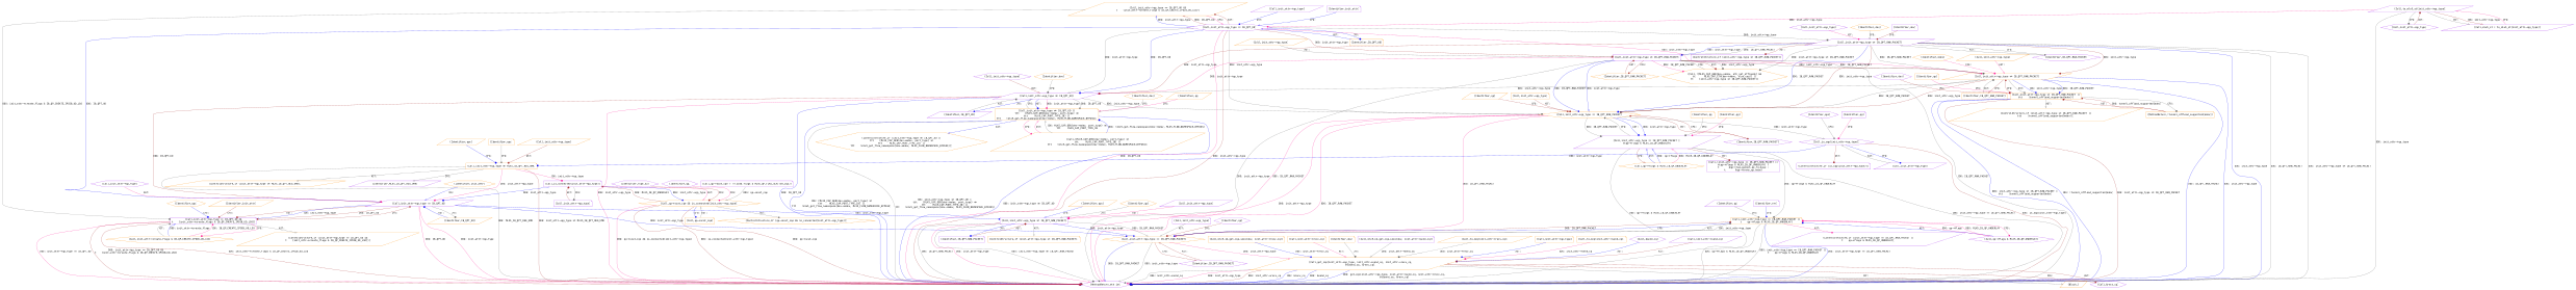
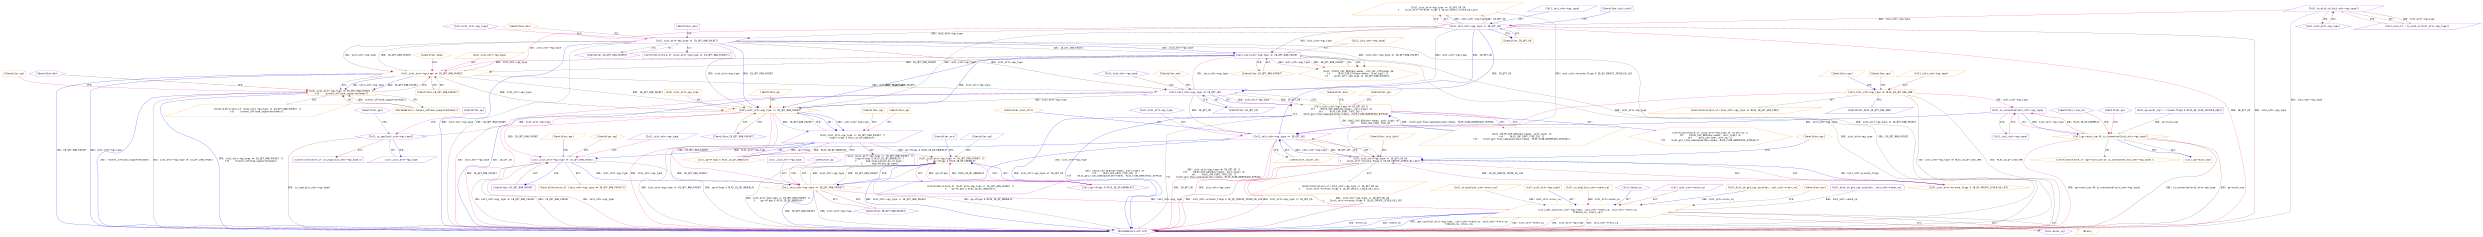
  digraph {
    fontname="JetBrains Mono"
    node [color=darkorange fontname="JetBrains Mono" shape=note]
    edge [arrowhead=onormal color=gray40 fontname="JetBrains Mono"]
    n1 [label="(Call,init_attr->qp_type != IB_QPT_RAW_PACKET)" shape=parallelogram]
    n2 [label="(Call,init_attr->qp_type != IB_QPT_RAW_PACKET ||\n\t\t\t    !tunnel_offload_supported(mdev))"]
    n3 [color=purple label="(Call,init_attr->qp_type != IB_QPT_UD)" shape=parallelogram]
    n4 [label="(Call,init_attr->qp_type == IB_QPT_RAW_PACKET)" shape=hexagon]
    n5 [label="(Identifier,IB_QPT_RAW_PACKET)"]
    n6 [color=purple label="(MethodReturn,eth int)" shape=hexagon]
    n7 [label="(ControlStructure,if (init_attr->qp_type != IB_QPT_RAW_PACKET ||\n\t\t\t    !tunnel_offload_supported(mdev)))" shape=parallelogram]
    n8 [label="(MethodReturn,!tunnel_offload_supported(mdev))"]
    n9 [color=purple label="(Call,init_attr->qp_type == IB_QPT_UD)" shape=parallelogram]
    n10 [label="(Call,init_attr->qp_type != IB_QPT_UD ||\n\t\t\t    (MLX5_CAP_GEN(dev->mdev, port_type) !=\n\t\t\t     MLX5_CAP_PORT_TYPE_IB) ||\n\t\t\t    !mlx5_get_flow_namespace(dev->mdev, MLX5_FLOW_NAMESPACE_BYPASS))"]
    n11 [color=purple label="(Identifier,IB_QPT_UD)" shape=parallelogram]
    n12 [color=purple label="(Call,init_attr->qp_type == IB_QPT_RAW_PACKET ||\n\t\tqp->flags & MLX5_IB_QP_UNDERLAY)" shape=parallelogram]
    n13 [color=purple label="(Call,is_sqp(init_attr->qp_type))" shape=hexagon]
    n14 [color=purple label="(Call,init_attr->qp_type != IB_QPT_RAW_PACKET)"]
    n15 [label="(Call,init_attr->qp_type == IB_QPT_RAW_PACKET)" shape=hexagon]
    n16 [color=purple label="(Identifier,IB_QPT_RAW_PACKET)" shape=hexagon]
    n17 [color=purple label="(Call,init_attr->qp_type != IB_QPT_RAW_PACKET)" shape=parallelogram]
    n18 [color=purple label="(Call,init_attr->qp_type != IB_QPT_RAW_PACKET)"]
    n19 [color=purple label="(Identifier,IB_QPT_RAW_PACKET)" shape=hexagon]
    n20 [label="(Call,!(MLX5_CAP_GEN(dev->mdev, eth_net_offloads) &&\n\t\t      MLX5_CAP_ETH(dev->mdev, vlan_cap)) ||\n\t\t    (init_attr->qp_type != IB_QPT_RAW_PACKET))" shape=hexagon]
    n21 [color=purple label="(ControlStructure,if (init_attr->qp_type != IB_QPT_RAW_PACKET))"]
    n22 [label="(Identifier,IB_QPT_RAW_PACKET)" shape=hexagon]
    n23 [color=purple label="(Call,init_attr->qp_type == IB_QPT_UD)" shape=hexagon]
    n24 [label="(Identifier,IB_QPT_UD)"]
    n25 [label="(Call,init_attr->qp_type == IB_QPT_UD &&\n\t    (init_attr->create_flags & IB_QP_CREATE_IPOIB_UD_LSO))" shape=parallelogram]
    n26 [color=purple label="(Call,init_attr->qp_type == IB_QPT_UD &&\n\t    (init_attr->create_flags & IB_QP_CREATE_IPOIB_UD_LSO))"]
    n27 [label="(Identifier,IB_QPT_UD)" shape=parallelogram]
    n28 [color=purple label="(Call,to_mlx5_st(init_attr->qp_type))" shape=parallelogram]
    n29 [color=purple label="(Call,init_attr->qp_type)" shape=hexagon]
    n30 [color=purple label="(Call,mlx5_st = to_mlx5_st(init_attr->qp_type))" shape=parallelogram]
    n31 [label="(Call,(MLX5_CAP_GEN(dev->mdev, port_type) !=\n\t\t\t     MLX5_CAP_PORT_TYPE_IB) ||\n\t\t\t    !mlx5_get_flow_namespace(dev->mdev, MLX5_FLOW_NAMESPACE_BYPASS))" shape=parallelogram]
    n32 [label="(ControlStructure,if (init_attr->qp_type != IB_QPT_UD ||\n\t\t\t    (MLX5_CAP_GEN(dev->mdev, port_type) !=\n\t\t\t     MLX5_CAP_PORT_TYPE_IB) ||\n\t\t\t    !mlx5_get_flow_namespace(dev->mdev, MLX5_FLOW_NAMESPACE_BYPASS)))" shape=hexagon]
    n33 [label="(Call,init_attr->qp_type == IB_QPT_RAW_PACKET ||\n\t    qp->flags & MLX5_IB_QP_UNDERLAY)"]
    n34 [label="(Call,qp->flags & MLX5_IB_QP_UNDERLAY)" shape=hexagon]
    n35 [color=purple label="(Call,(init_attr->qp_type == IB_QPT_RAW_PACKET ||\n\t\tqp->flags & MLX5_IB_QP_UNDERLAY) ?\n\t       &qp->raw_packet_qp.rq.base :\n\t       &qp->trans_qp.base)"]
    n36 [label="(Call,init_attr->qp_type != MLX5_IB_QPT_REG_UMR)"]
    n37 [color=purple label="(ControlStructure,if (is_sqp(init_attr->qp_type)))"]
    n38 [color=purple label="(Call,init_attr->qp_type)" shape=parallelogram]
    n39 [label="(ControlStructure,if (init_attr->qp_type != IB_QPT_RAW_PACKET))"]
    n40 [color=purple label="(Identifier,IB_QPT_RAW_PACKET)"]
    n41 [label="(Call,get_cqs(init_attr->qp_type, init_attr->send_cq, init_attr->recv_cq,\n\t\t&send_cq, &recv_cq))" shape=parallelogram]
    n42 [color=purple label="(Identifier,IB_QPT_RAW_PACKET)" shape=hexagon]
    n43 [color=purple label="(ControlStructure,if (init_attr->qp_type == IB_QPT_RAW_PACKET ||\n\t    qp->flags & MLX5_IB_QP_UNDERLAY))" shape=parallelogram]
    n44 [color=purple label="(Call,qp->flags & MLX5_IB_QP_UNDERLAY)" shape=hexagon]
    n45 [color=purple label="(Call,is_connected(init_attr->qp_type))"]
    n46 [label="(ControlStructure,if (init_attr->qp_type != MLX5_IB_QPT_REG_UMR))" shape=parallelogram]
    n47 [color=purple label="(Identifier,MLX5_IB_QPT_REG_UMR)" shape=parallelogram]
    n48 [label="(Call,qp->scat_cqe && is_connected(init_attr->qp_type))" shape=hexagon]
    n49 [color=purple label="(Call,init_attr->qp_type)"]
    n50 [label="(ControlStructure,if (qp->scat_cqe && is_connected(init_attr->qp_type)))" shape=hexagon]
    n51 [label="(Call,qp->scat_cqe)"]
    n52 [label="(ControlStructure,if (init_attr->qp_type == IB_QPT_UD &&\n\t    (init_attr->create_flags & IB_QP_CREATE_IPOIB_UD_LSO)))" shape=parallelogram]
    n53 [label="(Call,init_attr->create_flags & IB_QP_CREATE_IPOIB_UD_LSO)" shape=hexagon]
    n54 [color=purple label="(Call,&recv_cq)" shape=hexagon]
    n55 [label="(Block,)" shape=parallelogram]
    n56 [label="(Call,init_attr->qp_type)" shape=parallelogram]
    n57 [label="(Identifier,init_attr)" shape=hexagon]
    n58 [color=purple label="(Identifier,rcqe_sz)" shape=hexagon]
    n59 [label="(Identifier,qpc)" shape=hexagon]
    n60 [label="(Identifier,qp)"]
    n61 [color=purple label="(Call,init_attr->qp_type)" shape=hexagon]
    n62 [color=purple label="(Call,init_attr->qp_type)"]
    n63 [label="(Identifier,qp)" shape=parallelogram]
    n64 [label="(Identifier,mdev)" shape=hexagon]
    n65 [color=purple label="(Call,init_attr->qp_type)" shape=parallelogram]
    n66 [label="(Call,mlx5_ib_get_cqe_size(dev, init_attr->recv_cq))"]
    n67 [label="(Identifier,qp)"]
    n68 [label="(Identifier,dev)" shape=hexagon]
    n69 [color=purple label="(Identifier,dev)" shape=hexagon]
    n70 [label="(Identifier,qp)" shape=hexagon]
    n71 [color=purple label="(Identifier,qp)"]
    n72 [color=purple label="(Call,init_attr->qp_type)" shape=hexagon]
    n73 [label="(Identifier,qp)"]
    n74 [color=purple label="(Call,init_attr->qp_type)" shape=parallelogram]
    n75 [label="(Identifier,qpc)" shape=parallelogram]
-   n76 [label="(Call,init_attr->recv_cq)"]
    n77 [label="(Call,init_attr->qp_type)" shape=parallelogram]
    n78 [label="(Call,init_attr->qp_type)" shape=parallelogram]
    n79 [color=purple label="(Identifier,qp)" shape=hexagon]
    n80 [label="(Call,init_attr->qp_type)"]
    n81 [label="(Identifier,dev)"]
    n82 [color=purple label="(Call,mlx5_ib_get_cqe_size(dev, init_attr->send_cq))"]
    n83 [color=purple label="(Identifier,qp)" shape=parallelogram]
    n84 [color=purple label="(Identifier,init_attr)"]
    n85 [color=purple label="(Identifier,err)"]
    n86 [color=purple label="(Call,qp->scat_cqe = !!(ucmd.flags & MLX5_QP_FLAG_SCATTER_CQE))"]
    n87 [label="(Identifier,dev)" shape=hexagon]
    n88 [label="(Call,to_mcq(init_attr->recv_cq))" shape=parallelogram]
    n89 [label="(Call,init_attr->qp_type)"]
    n90 [label="(Identifier,dev)" shape=hexagon]
    n91 [label="(Call,to_mcq(init_attr->send_cq))"]
    n92 [color=purple label="(Call,init_attr->qp_type)" shape=hexagon]
    n93 [color=purple label="(Identifier,dev)"]
    n94 [label="(Identifier,qpc)"]
    n95 [color=purple label="(Call,&send_cq)" shape=hexagon]
    n96 [color=purple label="(Identifier,qpc)" shape=hexagon]
    n97 [label="(Identifier,qp)" shape=parallelogram]
    n98 [label="(Identifier,init_attr)" shape=parallelogram]
    n99 [color=purple label="(Call,init_attr->send_cq)" shape=parallelogram]
    n100 [color=purple label="(Identifier,qp)" shape=hexagon]
    n101 [label="(Identifier,qpc)" shape=parallelogram]
    n1 -> n2 [arrowhead=dot label="AST: "]
    n1 -> n2 [arrowhead=dot color=blue label="DDG: init_attr->qp_type"]
    n1 -> n2 [arrowhead=dot color=blue label="DDG: IB_QPT_RAW_PACKET"]
    n1 -> n3 [arrowhead=dot label="DDG: init_attr->qp_type"]
    n1 -> n4 [arrowhead=dot color=brown label="DDG: init_attr->qp_type"]
    n1 -> n4 [arrowhead=box label="DDG: IB_QPT_RAW_PACKET"]
    n1 -> n5 [color=brown label="CFG: "]
    n1 -> n6 [color=blue label="DDG: init_attr->qp_type"]
    n1 -> n6 [color=blue label="DDG: IB_QPT_RAW_PACKET"]
    n2 -> n1 [arrowhead=dot color=brown label="CFG: "]
    n2 -> n6 [arrowhead=box color=blue label="DDG: init_attr->qp_type != IB_QPT_RAW_PACKET ||\n\t\t\t    !tunnel_offload_supported(mdev)"]
    n2 -> n6 [arrowhead=dot color=blue label="DDG: !tunnel_offload_supported(mdev)"]
    n2 -> n6 [arrowhead=box color=brown label="DDG: init_attr->qp_type != IB_QPT_RAW_PACKET"]
    n2 -> n7 [label="AST: "]
    n2 -> n8 [arrowhead=box label="CFG: "]
    n3 -> n4 [arrowhead=box label="DDG: init_attr->qp_type"]
    n3 -> n6 [arrowhead=dot color=deeppink label="DDG: init_attr->qp_type"]
    n3 -> n6 [arrowhead=box color=blue label="DDG: IB_QPT_UD"]
    n3 -> n9 [color=brown label="DDG: IB_QPT_UD"]
    n3 -> n10 [arrowhead=box color=blue label="AST: "]
    n3 -> n10 [arrowhead=box color=deeppink label="DDG: init_attr->qp_type"]
    n3 -> n10 [arrowhead=dot label="DDG: IB_QPT_UD"]
    n3 -> n11 [arrowhead=dot color=blue label="CFG: "]
    n4 -> n6 [color=deeppink label="DDG: IB_QPT_RAW_PACKET"]
    n4 -> n6 [color=deeppink label="DDG: init_attr->qp_type"]
    n4 -> n12 [arrowhead=box color=blue label="AST: "]
    n4 -> n12 [arrowhead=dot color=blue label="DDG: init_attr->qp_type"]
    n4 -> n12 [arrowhead=box label="DDG: IB_QPT_RAW_PACKET"]
    n4 -> n13 [label="DDG: init_attr->qp_type"]
    n4 -> n14 [arrowhead=box color=deeppink label="DDG: IB_QPT_RAW_PACKET"]
    n4 -> n15 [arrowhead=dot color=deeppink label="DDG: IB_QPT_RAW_PACKET"]
    n4 -> n16 [arrowhead=dot color=brown label="CFG: "]
    n5 -> n1 [arrowhead=box label="AST: "]
    n8 -> n2 [arrowhead=box color=brown label="AST: "]
    n8 -> n2 [arrowhead=dot color=brown label="DDG: tunnel_offload_supported(mdev)"]
    n9 -> n6 [arrowhead=box color=deeppink label="DDG: init_attr->qp_type"]
    n9 -> n6 [color=deeppink label="DDG: IB_QPT_UD"]
    n9 -> n14 [arrowhead=dot color=blue label="DDG: init_attr->qp_type"]
    n9 -> n15 [arrowhead=dot color=blue label="DDG: init_attr->qp_type"]
    n9 -> n26 [arrowhead=box color=brown label="AST: "]
    n9 -> n26 [color=blue label="DDG: init_attr->qp_type"]
    n9 -> n26 [arrowhead=dot color=brown label="DDG: IB_QPT_UD"]
    n9 -> n27 [arrowhead=box label="CFG: "]
    n10 -> n3 [label="CFG: "]
    n10 -> n6 [label="DDG: init_attr->qp_type != IB_QPT_UD ||\n\t\t\t    (MLX5_CAP_GEN(dev->mdev, port_type) !=\n\t\t\t     MLX5_CAP_PORT_TYPE_IB) ||\n\t\t\t    !mlx5_get_flow_namespace(dev->mdev, MLX5_FLOW_NAMESPACE_BYPASS)"]
    n10 -> n6 [arrowhead=dot color=blue label="DDG: init_attr->qp_type != IB_QPT_UD"]
    n10 -> n6 [arrowhead=dot color=blue label="DDG: (MLX5_CAP_GEN(dev->mdev, port_type) !=\n\t\t\t     MLX5_CAP_PORT_TYPE_IB) ||\n\t\t\t    !mlx5_get_flow_namespace(dev->mdev, MLX5_FLOW_NAMESPACE_BYPASS)"]
    n10 -> n31 [arrowhead=dot color=deeppink label="CFG: "]
    n10 -> n32 [color=blue label="AST: "]
    n11 -> n3 [arrowhead=box label="AST: "]
    n12 -> n4 [arrowhead=dot label="CFG: "]
    n12 -> n6 [label="DDG: init_attr->qp_type == IB_QPT_RAW_PACKET"]
    n12 -> n6 [arrowhead=dot label="DDG: qp->flags & MLX5_IB_QP_UNDERLAY"]
    n12 -> n33 [arrowhead=box label="DDG: qp->flags & MLX5_IB_QP_UNDERLAY"]
    n12 -> n34 [color=brown label="CFG: "]
    n12 -> n35 [arrowhead=box color=brown label="AST: "]
    n13 -> n6 [arrowhead=box color=brown label="DDG: is_sqp(init_attr->qp_type)"]
-   n13 -> n36 [arrowhead=box color=blue label="DDG: init_attr->qp_type"]
    n13 -> n37 [arrowhead=box color=brown label="AST: "]
    n13 -> n38 [arrowhead=dot color=blue label="CFG: "]
    n14 -> n6 [arrowhead=box label="DDG: init_attr->qp_type != IB_QPT_RAW_PACKET"]
    n14 -> n6 [arrowhead=dot label="DDG: IB_QPT_RAW_PACKET"]
    n14 -> n6 [color=deeppink label="DDG: init_attr->qp_type"]
    n14 -> n15 [arrowhead=dot color=blue label="DDG: init_attr->qp_type"]
    n14 -> n15 [label="DDG: IB_QPT_RAW_PACKET"]
    n14 -> n39 [label="AST: "]
    n14 -> n40 [arrowhead=box color=blue label="CFG: "]
    n15 -> n6 [color=blue label="DDG: IB_QPT_RAW_PACKET"]
    n15 -> n6 [label="DDG: init_attr->qp_type"]
    n15 -> n33 [arrowhead=dot label="AST: "]
    n15 -> n33 [label="DDG: init_attr->qp_type"]
    n15 -> n33 [arrowhead=box color=brown label="DDG: IB_QPT_RAW_PACKET"]
    n15 -> n41 [color=deeppink label="DDG: init_attr->qp_type"]
    n15 -> n42 [color=brown label="CFG: "]
    n16 -> n4 [arrowhead=dot color=brown label="AST: "]
    n17 -> n1 [arrowhead=box color=brown label="DDG: init_attr->qp_type"]
    n17 -> n1 [label="DDG: IB_QPT_RAW_PACKET"]
    n17 -> n3 [arrowhead=box color=brown label="DDG: init_attr->qp_type"]
    n17 -> n4 [color=brown label="DDG: init_attr->qp_type"]
    n17 -> n4 [arrowhead=box color=blue label="DDG: IB_QPT_RAW_PACKET"]
    n17 -> n6 [color=blue label="DDG: init_attr->qp_type"]
    n17 -> n6 [label="DDG: IB_QPT_RAW_PACKET"]
    n17 -> n6 [arrowhead=box label="DDG: init_attr->qp_type != IB_QPT_RAW_PACKET"]
    n17 -> n18 [arrowhead=box color=blue label="DDG: init_attr->qp_type"]
    n17 -> n18 [label="DDG: IB_QPT_RAW_PACKET"]
    n17 -> n19 [arrowhead=dot label="CFG: "]
    n17 -> n20 [arrowhead=box label="DDG: init_attr->qp_type != IB_QPT_RAW_PACKET"]
    n17 -> n21 [arrowhead=box color=brown label="AST: "]
    n18 -> n1 [color=brown label="DDG: init_attr->qp_type"]
    n18 -> n1 [arrowhead=box label="DDG: IB_QPT_RAW_PACKET"]
    n18 -> n3 [color=deeppink label="DDG: init_attr->qp_type"]
    n18 -> n4 [color=blue label="DDG: init_attr->qp_type"]
    n18 -> n4 [arrowhead=dot color=blue label="DDG: IB_QPT_RAW_PACKET"]
    n18 -> n6 [arrowhead=dot label="DDG: init_attr->qp_type"]
    n18 -> n6 [arrowhead=dot label="DDG: IB_QPT_RAW_PACKET"]
    n18 -> n20 [arrowhead=box color=brown label="AST: "]
    n18 -> n20 [arrowhead=box label="DDG: init_attr->qp_type"]
    n18 -> n20 [arrowhead=dot color=deeppink label="DDG: IB_QPT_RAW_PACKET"]
    n18 -> n22 [arrowhead=dot color=brown label="CFG: "]
    n19 -> n17 [label="AST: "]
    n20 -> n18 [label="CFG: "]
    n22 -> n18 [arrowhead=dot color=brown label="AST: "]
    n23 -> n1 [arrowhead=dot color=deeppink label="DDG: init_attr->qp_type"]
    n23 -> n3 [label="DDG: init_attr->qp_type"]
    n23 -> n3 [arrowhead=box color=blue label="DDG: IB_QPT_UD"]
    n23 -> n4 [label="DDG: init_attr->qp_type"]
    n23 -> n6 [color=deeppink label="DDG: IB_QPT_UD"]
    n23 -> n6 [arrowhead=box color=brown label="DDG: init_attr->qp_type"]
    n23 -> n9 [color=blue label="DDG: IB_QPT_UD"]
    n23 -> n17 [arrowhead=box label="DDG: init_attr->qp_type"]
    n23 -> n18 [arrowhead=box color=brown label="DDG: init_attr->qp_type"]
    n23 -> n24 [arrowhead=box color=blue label="CFG: "]
    n23 -> n25 [arrowhead=dot color=brown label="AST: "]
    n23 -> n25 [color=blue label="DDG: init_attr->qp_type"]
    n23 -> n25 [color=brown label="DDG: IB_QPT_UD"]
    n24 -> n23 [color=blue label="AST: "]
    n25 -> n23 [color=deeppink label="CFG: "]
    n25 -> n26 [arrowhead=box label="DDG: init_attr->create_flags & IB_QP_CREATE_IPOIB_UD_LSO"]
    n26 -> n6 [color=brown label="DDG: init_attr->qp_type == IB_QPT_UD &&\n\t    (init_attr->create_flags & IB_QP_CREATE_IPOIB_UD_LSO)"]
    n26 -> n6 [color=brown label="DDG: init_attr->create_flags & IB_QP_CREATE_IPOIB_UD_LSO"]
    n26 -> n6 [color=deeppink label="DDG: init_attr->qp_type == IB_QPT_UD"]
    n26 -> n9 [arrowhead=dot color=brown label="CFG: "]
    n26 -> n52 [label="AST: "]
    n26 -> n53 [arrowhead=box color=deeppink label="CFG: "]
    n27 -> n9 [arrowhead=box color=blue label="AST: "]
    n28 -> n6 [label="DDG: init_attr->qp_type"]
    n28 -> n23 [arrowhead=dot color=deeppink label="DDG: init_attr->qp_type"]
    n28 -> n29 [arrowhead=box label="CFG: "]
    n28 -> n30 [label="AST: "]
    n28 -> n30 [color=brown label="DDG: init_attr->qp_type"]
    n29 -> n28 [arrowhead=box color=brown label="AST: "]
    n30 -> n28 [color=deeppink label="CFG: "]
    n31 -> n10 [color=deeppink label="AST: "]
    n31 -> n10 [label="DDG: MLX5_CAP_GEN(dev->mdev, port_type) !=\n\t\t\t     MLX5_CAP_PORT_TYPE_IB"]
    n31 -> n10 [arrowhead=box color=blue label="DDG: !mlx5_get_flow_namespace(dev->mdev, MLX5_FLOW_NAMESPACE_BYPASS)"]
    n33 -> n6 [label="DDG: qp->flags & MLX5_IB_QP_UNDERLAY"]
    n33 -> n6 [label="DDG: init_attr->qp_type == IB_QPT_RAW_PACKET ||\n\t    qp->flags & MLX5_IB_QP_UNDERLAY"]
    n33 -> n6 [arrowhead=dot color=blue label="DDG: init_attr->qp_type == IB_QPT_RAW_PACKET"]
    n33 -> n15 [arrowhead=dot color=blue label="CFG: "]
    n33 -> n43 [arrowhead=dot color=deeppink label="AST: "]
    n33 -> n44 [arrowhead=dot color=deeppink label="CFG: "]
    n34 -> n12 [color=blue label="AST: "]
    n34 -> n12 [color=blue label="DDG: qp->flags"]
    n34 -> n12 [color=deeppink label="DDG: MLX5_IB_QP_UNDERLAY"]
    n36 -> n6 [arrowhead=dot label="DDG: MLX5_IB_QPT_REG_UMR"]
    n36 -> n6 [arrowhead=box color=brown label="DDG: init_attr->qp_type != MLX5_IB_QPT_REG_UMR"]
    n36 -> n9 [arrowhead=box color=deeppink label="DDG: init_attr->qp_type"]
    n36 -> n45 [arrowhead=box color=deeppink label="DDG: init_attr->qp_type"]
    n36 -> n46 [label="AST: "]
    n36 -> n47 [label="CFG: "]
    n38 -> n13 [label="AST: "]
    n40 -> n14 [arrowhead=box color=brown label="AST: "]
    n41 -> n6 [arrowhead=dot color=deeppink label="DDG: init_attr->qp_type"]
    n41 -> n6 [arrowhead=dot color=brown label="DDG: init_attr->recv_cq"]
    n41 -> n6 [color=blue label="DDG: &recv_cq"]
    n41 -> n6 [arrowhead=box color=blue label="DDG: &send_cq"]
    n41 -> n6 [arrowhead=box color=blue label="DDG: get_cqs(init_attr->qp_type, init_attr->send_cq, init_attr->recv_cq,\n\t\t&send_cq, &recv_cq)"]
    n41 -> n6 [arrowhead=dot label="DDG: init_attr->send_cq"]
    n41 -> n54 [arrowhead=dot color=brown label="CFG: "]
    n41 -> n55 [label="AST: "]
    n42 -> n15 [color=brown label="AST: "]
    n44 -> n33 [arrowhead=box color=blue label="AST: "]
    n44 -> n33 [arrowhead=dot color=deeppink label="DDG: qp->flags"]
    n44 -> n33 [arrowhead=box color=deeppink label="DDG: MLX5_IB_QP_UNDERLAY"]
    n45 -> n9 [arrowhead=box color=blue label="DDG: init_attr->qp_type"]
    n45 -> n48 [color=deeppink label="AST: "]
    n45 -> n48 [arrowhead=dot color=blue label="DDG: init_attr->qp_type"]
    n45 -> n49 [arrowhead=box label="CFG: "]
    n48 -> n6 [color=brown label="DDG: is_connected(init_attr->qp_type)"]
    n48 -> n6 [color=brown label="DDG: qp->scat_cqe"]
    n48 -> n6 [color=deeppink label="DDG: qp->scat_cqe && is_connected(init_attr->qp_type)"]
    n48 -> n45 [arrowhead=dot color=brown label="DDG: MLX5_IB_QP_UNDERLAY"]
    n48 -> n50 [arrowhead=dot label="AST: "]
    n48 -> n51 [arrowhead=dot color=blue label="CFG: "]
    n49 -> n45 [arrowhead=box color=brown label="AST: "]
    n51 -> n48 [label="AST: "]
    n53 -> n26 [arrowhead=dot label="AST: "]
    n53 -> n26 [color=blue label="DDG: init_attr->create_flags"]
    n53 -> n26 [arrowhead=dot color=deeppink label="DDG: IB_QP_CREATE_IPOIB_UD_LSO"]
    n54 -> n41 [color=brown label="AST: "]
    n56 -> n36 [arrowhead=box color=brown label="AST: "]
    n57 -> n9 [color=blue label="CFG: "]
    n58 -> n48 [arrowhead=box color=brown label="CFG: "]
    n59 -> n26 [arrowhead=box color=blue label="CFG: "]
    n60 -> n2 [arrowhead=dot color=deeppink label="CFG: "]
    n61 -> n17 [arrowhead=dot color=deeppink label="AST: "]
    n62 -> n15 [label="AST: "]
    n63 -> n4 [arrowhead=box color=brown label="CFG: "]
    n64 -> n1 [arrowhead=box color=deeppink label="CFG: "]
    n65 -> n23 [arrowhead=dot color=blue label="AST: "]
    n66 -> n41 [arrowhead=dot color=blue label="DDG: init_attr->recv_cq"]
    n67 -> n12 [arrowhead=box label="CFG: "]
    n68 -> n10 [label="CFG: "]
    n69 -> n2 [arrowhead=box color=brown label="CFG: "]
    n70 -> n14 [label="CFG: "]
    n71 -> n13 [arrowhead=box color=deeppink label="CFG: "]
    n72 -> n9 [arrowhead=box color=deeppink label="AST: "]
    n73 -> n12 [arrowhead=dot color=deeppink label="CFG: "]
    n74 -> n14 [arrowhead=box color=deeppink label="AST: "]
    n75 -> n36 [arrowhead=box color=blue label="CFG: "]
-   n76 -> n41 [color=deeppink label="AST: "]
    n77 -> n1 [color=deeppink label="AST: "]
    n78 -> n18 [label="AST: "]
    n79 -> n48 [arrowhead=dot color=deeppink label="CFG: "]
    n80 -> n4 [arrowhead=dot color=brown label="AST: "]
    n81 -> n41 [arrowhead=box label="CFG: "]
    n82 -> n41 [label="DDG: init_attr->send_cq"]
    n83 -> n33 [arrowhead=dot label="CFG: "]
    n84 -> n23 [color=blue label="CFG: "]
    n85 -> n33 [arrowhead=dot color=blue label="CFG: "]
    n86 -> n48 [label="DDG: qp->scat_cqe"]
    n87 -> n3 [arrowhead=box label="CFG: "]
    n88 -> n41 [arrowhead=box label="DDG: init_attr->recv_cq"]
    n89 -> n41 [arrowhead=dot color=blue label="AST: "]
    n90 -> n17 [label="CFG: "]
    n91 -> n41 [arrowhead=box color=deeppink label="DDG: init_attr->send_cq"]
    n92 -> n3 [color=brown label="AST: "]
    n93 -> n17 [arrowhead=dot color=brown label="CFG: "]
    n94 -> n36 [arrowhead=dot label="CFG: "]
    n95 -> n41 [arrowhead=dot color=blue label="AST: "]
    n96 -> n13 [arrowhead=dot label="CFG: "]
    n97 -> n10 [color=deeppink label="CFG: "]
    n98 -> n26 [arrowhead=dot color=brown label="CFG: "]
    n99 -> n41 [arrowhead=box color=brown label="AST: "]
    n100 -> n15 [arrowhead=box color=brown label="CFG: "]
    n101 -> n14 [color=blue label="CFG: "]
  }
